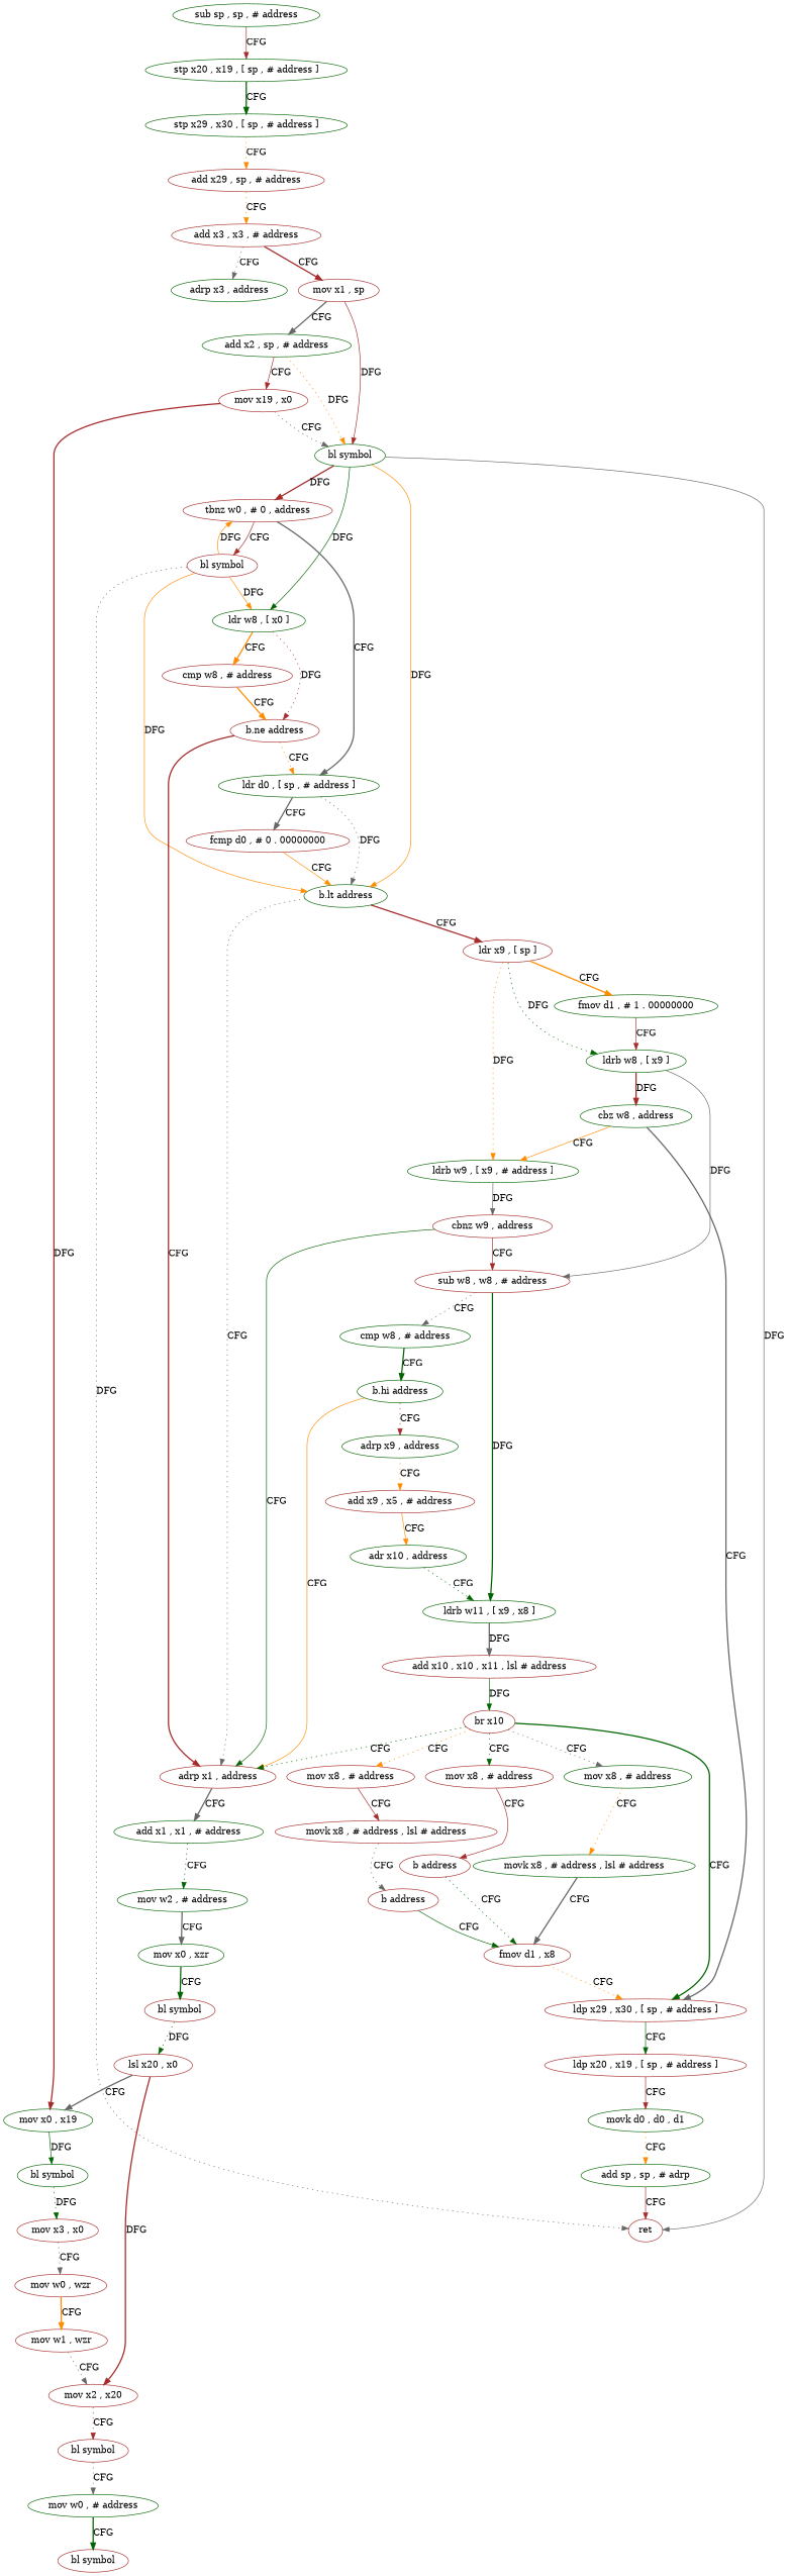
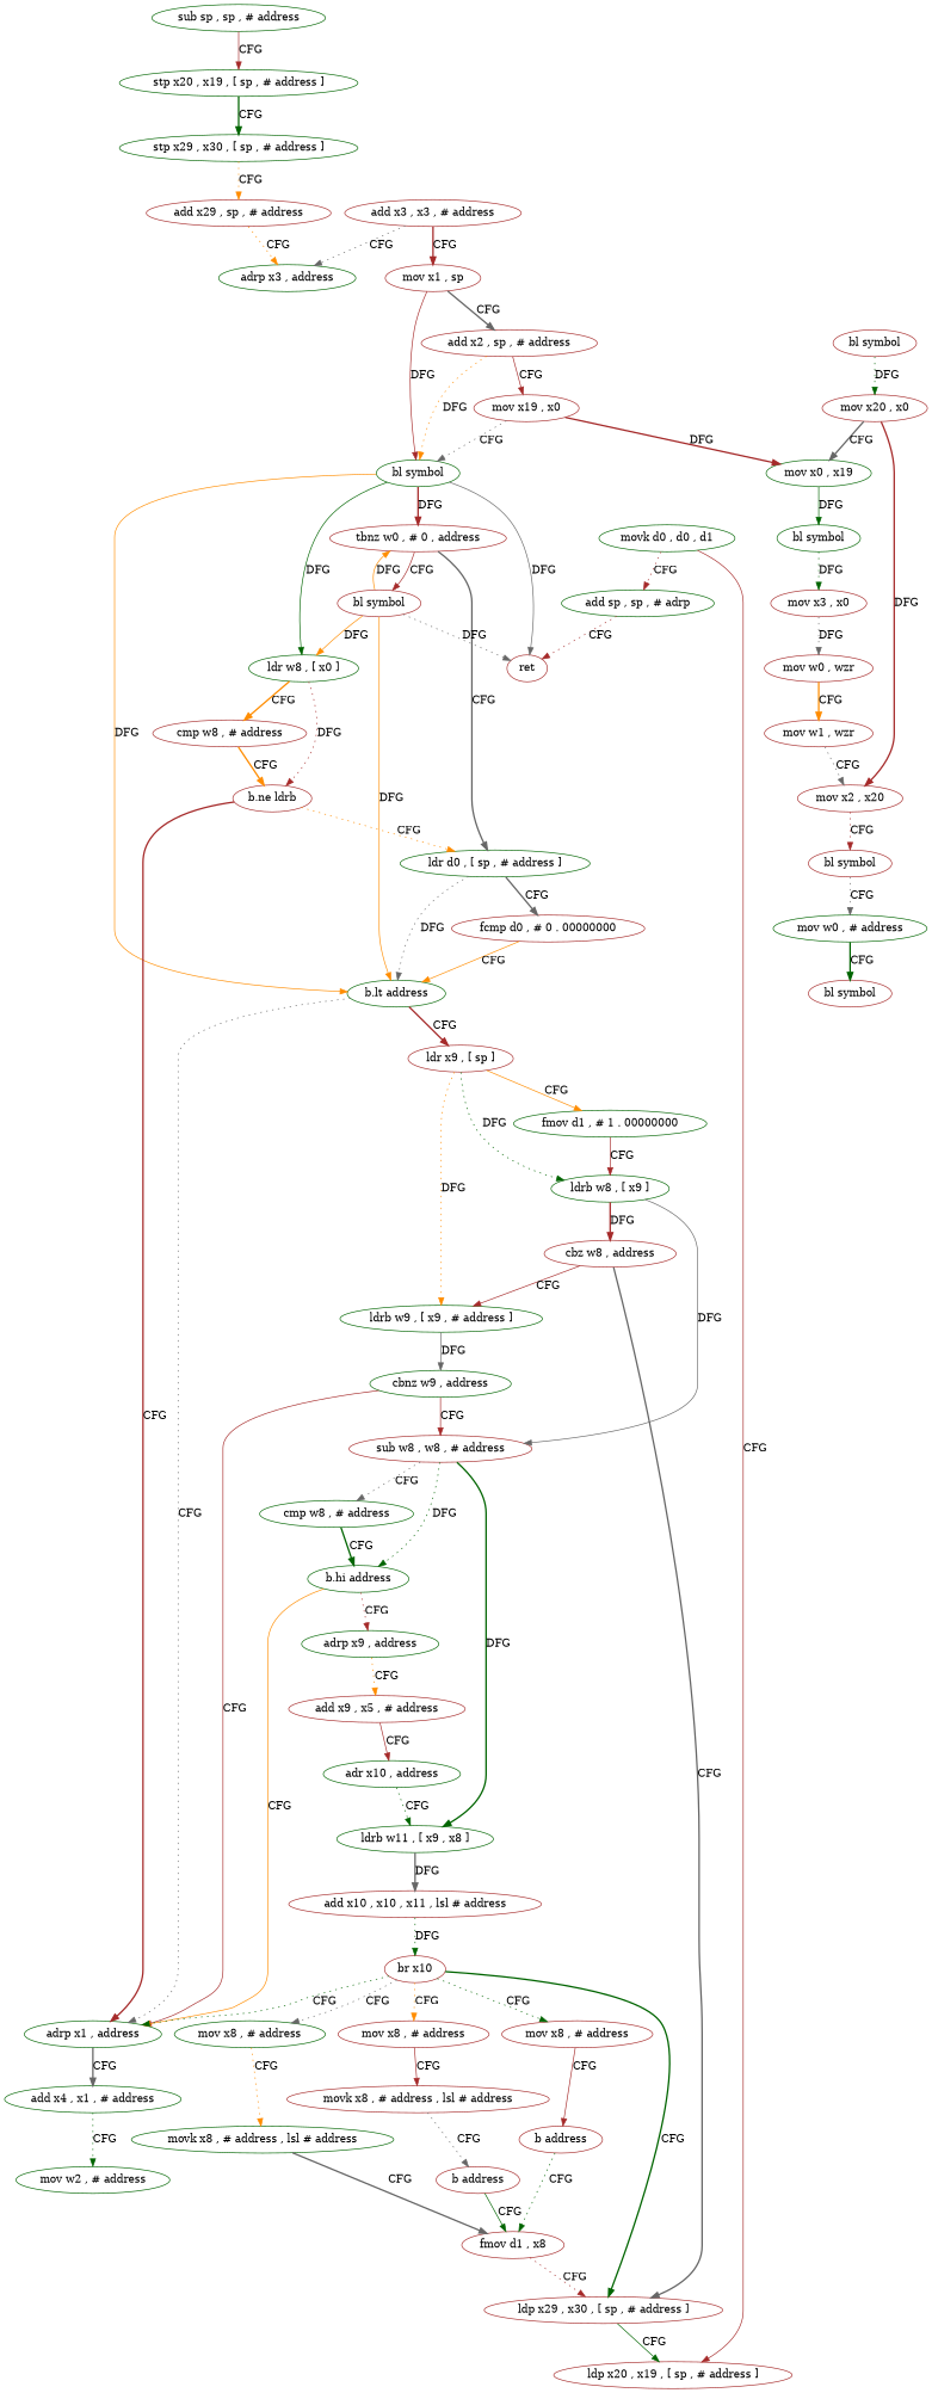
  digraph {
    node [color=brown]
    edge [color=brown style=dotted]
    n1 [color=darkgreen label="sub sp , sp , # address"]
    n2 [color=darkgreen label="stp x20 , x19 , [ sp , # address ]"]
    n3 [color=darkgreen label="stp x29 , x30 , [ sp , # address ]"]
    n4 [label="add x29 , sp , # address"]
    n5 [color=darkgreen label="adrp x3 , address"]
    n6 [label="add x3 , x3 , # address"]
    n7 [label="mov x1 , sp"]
-   n8 [color=darkgreen label="add x2 , sp , # address"]
+   n8 [label="add x2 , sp , # address"]
    n9 [color=darkgreen label="bl symbol"]
    n10 [label="mov x19 , x0"]
    n11 [label="tbnz w0 , # 0 , address"]
    n12 [color=darkgreen label="b.lt address"]
    n13 [color=darkgreen label="ldr w8 , [ x0 ]"]
    n14 [label=ret]
    n15 [color=darkgreen label="mov x0 , x19"]
    n16 [color=darkgreen label="bl symbol"]
    n17 [color=darkgreen label="ldr d0 , [ sp , # address ]"]
    n18 [label="bl symbol"]
-   n19 [label="adrp x1 , address"]
+   n19 [color=darkgreen label="adrp x1 , address"]
    n20 [label="ldr x9 , [ sp ]"]
    n21 [label="cmp w8 , # address"]
-   n22 [label="b.ne address"]
+   n22 [label="b.ne ldrb"]
    n23 [label="fcmp d0 , # 0 . 00000000"]
-   n24 [color=darkgreen label="add x1 , x1 , # address"]
+   n24 [color=darkgreen label="add x4 , x1 , # address"]
    n25 [color=darkgreen label="fmov d1 , # 1 . 00000000"]
    n26 [color=darkgreen label="ldrb w8 , [ x9 ]"]
    n27 [color=darkgreen label="ldrb w9 , [ x9 , # address ]"]
    n28 [color=darkgreen label="mov w2 , # address"]
-   n29 [color=darkgreen label="cbz w8 , address"]
+   n29 [label="cbz w8 , address"]
    n30 [label="sub w8 , w8 , # address"]
-   n31 [label="cbnz w9 , address"]
-   n32 [color=darkgreen label="mov x0 , xzr"]
+   n31 [color=darkgreen label="cbnz w9 , address"]
    n33 [label="bl symbol"]
-   n34 [label="lsl x20 , x0"]
+   n34 [label="mov x20 , x0"]
    n35 [label="mov x2 , x20"]
    n36 [label="bl symbol"]
    n37 [label="mov x3 , x0"]
    n38 [label="mov w0 , wzr"]
    n39 [label="mov w1 , wzr"]
    n40 [color=darkgreen label="mov w0 , # address"]
    n41 [label="bl symbol"]
    n42 [label="ldp x29 , x30 , [ sp , # address ]"]
    n43 [color=darkgreen label="cmp w8 , # address"]
    n44 [color=darkgreen label="b.hi address"]
    n45 [color=darkgreen label="ldrb w11 , [ x9 , x8 ]"]
    n46 [label="ldp x20 , x19 , [ sp , # address ]"]
    n47 [color=darkgreen label="movk d0 , d0 , d1"]
    n48 [color=darkgreen label="add sp , sp , # adrp"]
    n49 [color=darkgreen label="adrp x9 , address"]
    n50 [label="add x10 , x10 , x11 , lsl # address"]
    n51 [label="add x9 , x5 , # address"]
    n52 [color=darkgreen label="adr x10 , address"]
    n53 [label="br x10"]
    n54 [label="mov x8 , # address"]
    n55 [label="mov x8 , # address"]
    n56 [color=darkgreen label="mov x8 , # address"]
    n57 [label="movk x8 , # address , lsl # address"]
    n58 [label="b address"]
    n59 [color=darkgreen label="movk x8 , # address , lsl # address"]
    n60 [label="b address"]
    n61 [label="fmov d1 , x8"]
    n1 -> n2 [label=CFG style=solid]
    n2 -> n3 [color=darkgreen label=CFG style=bold]
    n3 -> n4 [color=darkorange label=CFG]
-   n4 -> n6 [color=darkorange label=CFG]
+   n4 -> n5 [color=darkorange label=CFG]
    n6 -> n5 [color=gray40 label=CFG]
    n6 -> n7 [label=CFG style=bold]
    n7 -> n8 [color=gray40 label=CFG style=bold]
    n7 -> n9 [label=DFG style=solid]
    n8 -> n9 [color=darkorange label=DFG]
    n8 -> n10 [label=CFG style=solid]
    n9 -> n11 [label=DFG style=bold]
    n9 -> n12 [color=darkorange label=DFG style=solid]
    n9 -> n13 [color=darkgreen label=DFG style=solid]
    n9 -> n14 [color=gray40 label=DFG style=solid]
    n10 -> n9 [color=gray40 label=CFG]
    n10 -> n15 [label=DFG style=bold]
    n11 -> n17 [color=gray40 label=CFG style=bold]
    n11 -> n18 [label=CFG style=solid]
    n12 -> n19 [color=gray40 label=CFG]
    n12 -> n20 [label=CFG style=bold]
    n13 -> n21 [color=darkorange label=CFG style=bold]
    n13 -> n22 [label=DFG]
    n15 -> n16 [color=darkgreen label=DFG style=solid]
    n16 -> n37 [color=darkgreen label=DFG]
    n17 -> n12 [color=gray40 label=DFG]
    n17 -> n23 [color=gray40 label=CFG style=bold]
    n18 -> n11 [color=darkorange label=DFG style=solid]
    n18 -> n12 [color=darkorange label=DFG style=solid]
    n18 -> n13 [color=darkorange label=DFG style=solid]
    n18 -> n14 [color=gray40 label=DFG]
    n19 -> n24 [color=gray40 label=CFG style=bold]
-   n20 -> n25 [color=darkorange label=CFG style=bold]
+   n20 -> n25 [color=darkorange label=CFG style=solid]
    n20 -> n26 [color=darkgreen label=DFG]
    n20 -> n27 [color=darkorange label=DFG]
    n21 -> n22 [color=darkorange label=CFG style=bold]
    n22 -> n17 [color=darkorange label=CFG]
    n22 -> n19 [label=CFG style=bold]
    n23 -> n12 [color=darkorange label=CFG style=solid]
    n24 -> n28 [color=darkgreen label=CFG]
    n25 -> n26 [label=CFG style=solid]
    n26 -> n29 [label=DFG style=bold]
    n26 -> n30 [color=gray40 label=DFG style=solid]
    n27 -> n31 [color=gray40 label=DFG style=solid]
-   n28 -> n32 [color=gray40 label=CFG style=bold]
-   n29 -> n27 [color=darkorange label=CFG style=solid]
+   n29 -> n27 [label=CFG style=solid]
    n29 -> n42 [color=gray40 label=CFG style=bold]
    n30 -> n43 [color=gray40 label=CFG]
+   n30 -> n44 [color=darkgreen label=DFG]
    n30 -> n45 [color=darkgreen label=DFG style=bold]
-   n31 -> n19 [color=darkgreen label=CFG style=solid]
+   n31 -> n19 [label=CFG style=solid]
    n31 -> n30 [label=CFG style=solid]
-   n32 -> n33 [color=darkgreen label=CFG style=bold]
    n33 -> n34 [color=darkgreen label=DFG]
    n34 -> n15 [color=gray40 label=CFG style=bold]
    n34 -> n35 [label=DFG style=bold]
    n35 -> n36 [label=CFG]
    n36 -> n40 [color=gray40 label=CFG]
-   n37 -> n38 [color=gray40 label=CFG]
+   n37 -> n38 [color=gray40 label=DFG]
    n38 -> n39 [color=darkorange label=CFG style=bold]
    n39 -> n35 [color=gray40 label=CFG]
    n40 -> n41 [color=darkgreen label=CFG style=bold]
    n42 -> n46 [color=darkgreen label=CFG style=solid]
    n43 -> n44 [color=darkgreen label=CFG style=bold]
    n44 -> n19 [color=darkorange label=CFG style=solid]
    n44 -> n49 [label=CFG]
    n45 -> n50 [color=gray40 label=DFG style=bold]
-   n46 -> n47 [label=CFG style=solid]
-   n47 -> n48 [color=darkorange label=CFG]
-   n48 -> n14 [label=CFG style=solid]
+   n47 -> n46 [label=CFG style=solid]
+   n47 -> n48 [label=CFG]
+   n48 -> n14 [label=CFG]
    n49 -> n51 [color=darkorange label=CFG]
-   n50 -> n53 [color=darkgreen label=DFG style=solid]
-   n51 -> n52 [color=darkorange label=CFG style=solid]
+   n50 -> n53 [color=darkgreen label=DFG]
+   n51 -> n52 [label=CFG style=solid]
    n52 -> n45 [color=darkgreen label=CFG]
    n53 -> n19 [color=darkgreen label=CFG]
    n53 -> n42 [color=darkgreen label=CFG style=bold]
    n53 -> n54 [color=darkorange label=CFG]
    n53 -> n55 [color=darkgreen label=CFG]
    n53 -> n56 [color=gray40 label=CFG]
    n54 -> n57 [label=CFG style=solid]
    n55 -> n58 [label=CFG style=solid]
    n56 -> n59 [color=darkorange label=CFG]
    n57 -> n60 [color=gray40 label=CFG]
    n58 -> n61 [color=darkgreen label=CFG]
    n59 -> n61 [color=gray40 label=CFG style=bold]
    n60 -> n61 [color=darkgreen label=CFG style=solid]
-   n61 -> n42 [color=darkorange label=CFG]
+   n61 -> n42 [label=CFG]
  }
